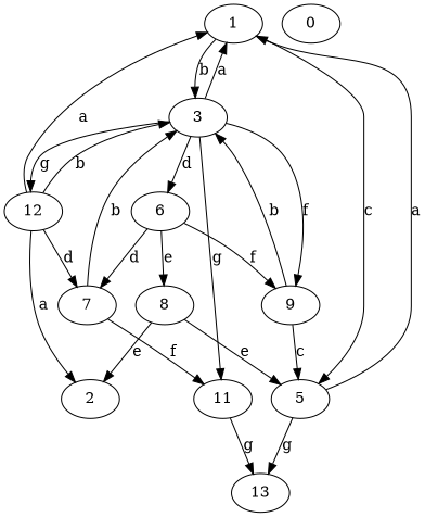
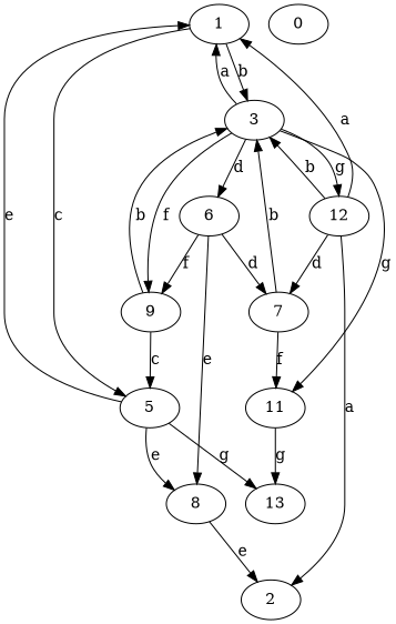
  strict digraph {
    fontname="DejaVu Serif"
    node [fontname="DejaVu Serif"]
    edge [fontname="DejaVu Serif"]
    1
    3
    5
    6
    9
    12
    11
    8
    13
    2
    7
    0
    1 -> 3 [label=b]
    1 -> 5 [label=c]
    3 -> 1 [label=a]
    3 -> 6 [label=d]
    3 -> 9 [label=f]
    3 -> 12 [label=g]
    3 -> 11 [label=g]
-   5 -> 1 [label=a]
-   8 -> 5 [label=e]
+   5 -> 1 [label=e]
+   5 -> 8 [label=e]
    5 -> 13 [label=g]
    6 -> 9 [label=f]
    6 -> 8 [label=e]
    6 -> 7 [label=d]
    9 -> 3 [label=b]
    9 -> 5 [label=c]
    12 -> 1 [label=a]
    12 -> 3 [label=b]
    12 -> 2 [label=a]
    12 -> 7 [label=d]
    11 -> 13 [label=g]
    8 -> 2 [label=e]
    7 -> 3 [label=b]
    7 -> 11 [label=f]
  }
